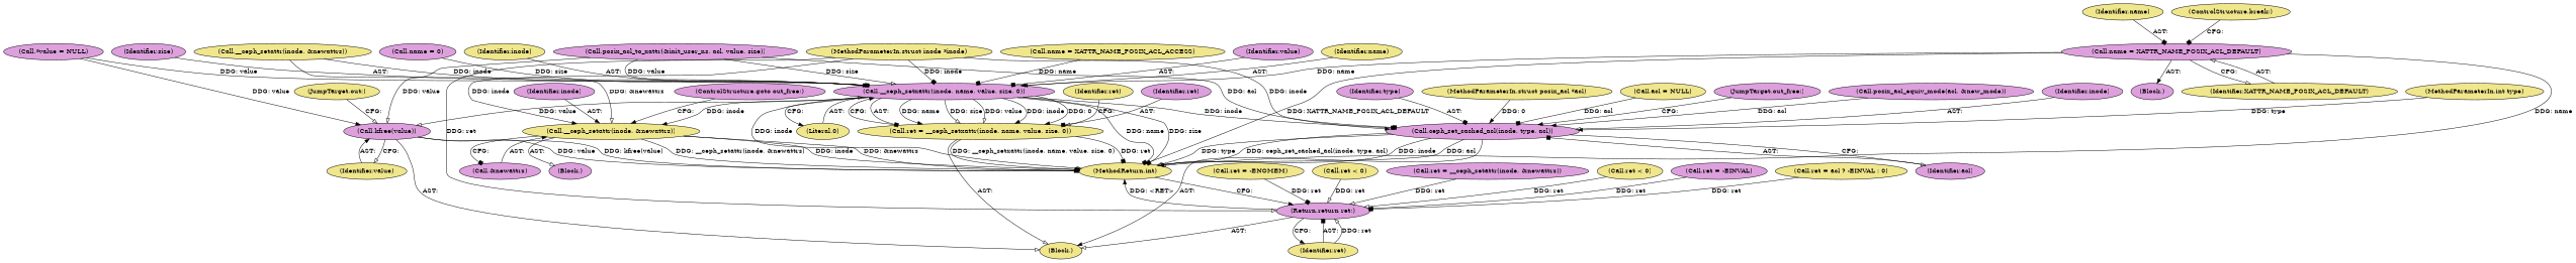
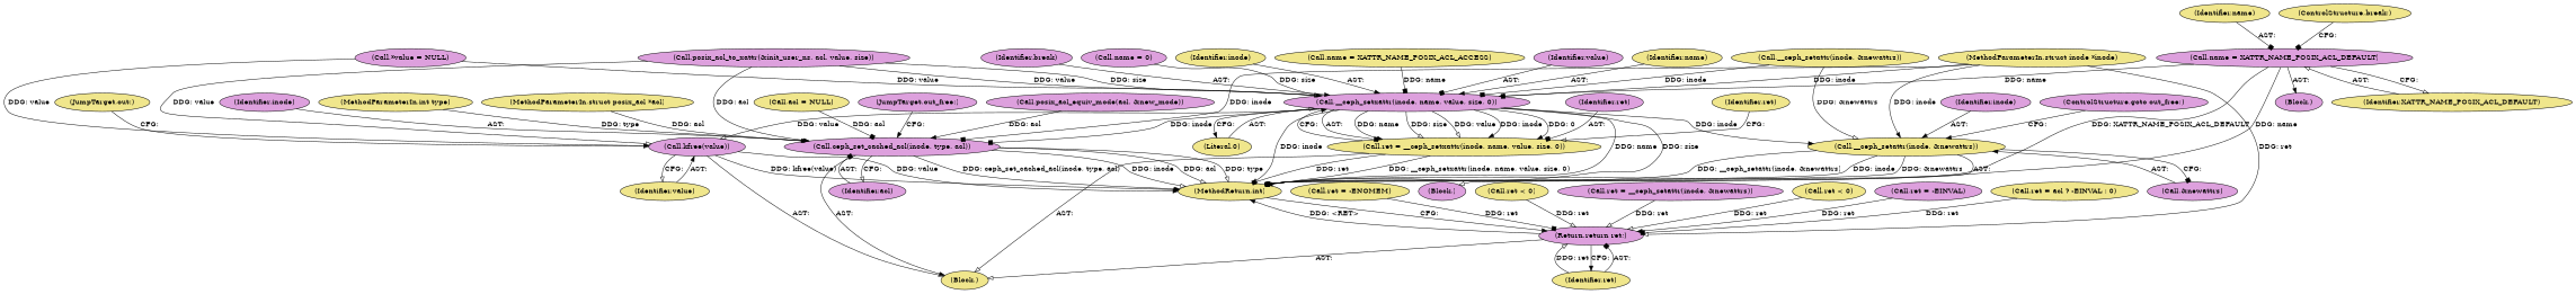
  digraph {
    node [fillcolor=khaki style=filled]
    edge [arrowhead=normal]
    n1 [fillcolor=plum label="(Call,name = XATTR_NAME_POSIX_ACL_DEFAULT)"]
    n2 [fillcolor=plum label="(Call,__ceph_setxattr(inode, name, value, size, 0))"]
    n3 [fillcolor=plum label="(Block,)"]
    n4 [label="(Identifier,XATTR_NAME_POSIX_ACL_DEFAULT)"]
    n5 [label="(MethodReturn,int)"]
    n6 [label="(Call,ret = __ceph_setxattr(inode, name, value, size, 0))"]
    n7 [label="(Call,__ceph_setattr(inode, &newattrs))"]
    n8 [fillcolor=plum label="(Call,ceph_set_cached_acl(inode, type, acl))"]
    n9 [fillcolor=plum label="(Call,kfree(value))"]
    n10 [label="(Literal,0)"]
    n11 [fillcolor=plum label="(Return,return ret;)"]
    n12 [label="(Block,)"]
    n13 [fillcolor=plum label="(Call,&newattrs)"]
    n14 [fillcolor=plum label="(Block,)"]
    n15 [fillcolor=plum label="(Identifier,acl)"]
    n16 [label="(Identifier,value)"]
    n17 [label="(Identifier,ret)"]
    n18 [label="(Call,name = XATTR_NAME_POSIX_ACL_ACCESS)"]
    n19 [label="(Call,acl = NULL)"]
    n20 [fillcolor=plum label="(JumpTarget,out_free:)"]
    n21 [fillcolor=plum label="(Identifier,value)"]
    n22 [label="(Identifier,name)"]
    n23 [label="(Identifier,name)"]
    n24 [label="(Identifier,ret)"]
    n25 [label="(ControlStructure,break;)"]
-   n26 [fillcolor=plum label="(Identifier,size)"]
+   n26 [fillcolor=plum label="(Identifier,break)"]
    n27 [fillcolor=plum label="(Call,posix_acl_equiv_mode(acl, &new_mode))"]
    n28 [fillcolor=plum label="(ControlStructure,goto out_free;)"]
    n29 [fillcolor=plum label="(Identifier,ret)"]
    n30 [label="(JumpTarget,out:)"]
    n31 [fillcolor=plum label="(Call,posix_acl_to_xattr(&init_user_ns, acl, value, size))"]
    n32 [label="(Call,ret = -ENOMEM)"]
    n33 [label="(Call,ret < 0)"]
    n34 [fillcolor=plum label="(Call,ret = __ceph_setattr(inode, &newattrs))"]
    n35 [label="(Call,ret < 0)"]
    n36 [fillcolor=plum label="(Identifier,inode)"]
    n37 [label="(MethodParameterIn,int type)"]
    n38 [fillcolor=plum label="(Call,name = 0)"]
    n39 [fillcolor=plum label="(Call,ret = -EINVAL)"]
    n40 [label="(Identifier,inode)"]
    n41 [label="(Call,__ceph_setattr(inode, &newattrs))"]
    n42 [fillcolor=plum label="(Identifier,inode)"]
-   n43 [fillcolor=plum label="(Identifier,type)"]
    n44 [label="(Call,ret = acl ? -EINVAL : 0)"]
    n45 [label="(MethodParameterIn,struct posix_acl *acl)"]
    n46 [label="(MethodParameterIn,struct inode *inode)"]
    n47 [fillcolor=plum label="(Call,*value = NULL)"]
    n1 -> n2 [label="DDG: name"]
    n1 -> n3 [label="AST: "]
    n1 -> n4 [arrowhead=onormal label="CFG: "]
    n1 -> n5 [arrowhead=onormal label="DDG: XATTR_NAME_POSIX_ACL_DEFAULT"]
    n1 -> n5 [arrowhead=onormal label="DDG: name"]
    n2 -> n5 [arrowhead=box label="DDG: name"]
    n2 -> n5 [arrowhead=box label="DDG: size"]
    n2 -> n5 [arrowhead=onormal label="DDG: inode"]
    n2 -> n6 [arrowhead=box label="AST: "]
    n2 -> n6 [label="DDG: name"]
    n2 -> n6 [arrowhead=onormal label="DDG: size"]
    n2 -> n6 [arrowhead=onormal label="DDG: value"]
    n2 -> n6 [label="DDG: inode"]
    n2 -> n6 [label="DDG: 0"]
    n2 -> n7 [label="DDG: inode"]
    n2 -> n8 [arrowhead=box label="DDG: inode"]
    n2 -> n9 [arrowhead=onormal label="DDG: value"]
    n2 -> n10 [label="CFG: "]
    n4 -> n1 [arrowhead=onormal label="AST: "]
    n5 -> n11 [label="CFG: "]
    n6 -> n2 [label="CFG: "]
    n6 -> n5 [label="DDG: __ceph_setxattr(inode, name, value, size, 0)"]
    n6 -> n5 [arrowhead=box label="DDG: ret"]
    n6 -> n12 [arrowhead=onormal label="AST: "]
    n7 -> n5 [arrowhead=onormal label="DDG: __ceph_setattr(inode, &newattrs)"]
    n7 -> n5 [arrowhead=box label="DDG: inode"]
    n7 -> n5 [arrowhead=box label="DDG: &newattrs"]
    n7 -> n13 [arrowhead=box label="CFG: "]
    n7 -> n14 [arrowhead=onormal label="AST: "]
    n8 -> n5 [arrowhead=onormal label="DDG: type"]
    n8 -> n5 [label="DDG: ceph_set_cached_acl(inode, type, acl)"]
    n8 -> n5 [arrowhead=onormal label="DDG: inode"]
    n8 -> n5 [arrowhead=onormal label="DDG: acl"]
    n8 -> n12 [label="AST: "]
    n8 -> n15 [arrowhead=onormal label="CFG: "]
    n9 -> n5 [label="DDG: value"]
    n9 -> n5 [label="DDG: kfree(value)"]
    n9 -> n12 [arrowhead=onormal label="AST: "]
    n9 -> n16 [arrowhead=onormal label="CFG: "]
    n10 -> n2 [arrowhead=onormal label="AST: "]
    n11 -> n5 [label="DDG: <RET>"]
    n11 -> n12 [arrowhead=onormal label="AST: "]
    n11 -> n17 [label="CFG: "]
    n13 -> n7 [label="AST: "]
    n15 -> n8 [arrowhead=box label="AST: "]
    n16 -> n9 [label="AST: "]
    n17 -> n11 [arrowhead=box label="AST: "]
    n17 -> n11 [arrowhead=onormal label="DDG: ret"]
    n18 -> n2 [arrowhead=box label="DDG: name"]
    n19 -> n8 [arrowhead=box label="DDG: acl"]
    n20 -> n8 [label="CFG: "]
    n21 -> n2 [arrowhead=box label="AST: "]
    n22 -> n1 [arrowhead=box label="AST: "]
    n23 -> n2 [label="AST: "]
    n24 -> n6 [arrowhead=onormal label="CFG: "]
    n25 -> n1 [arrowhead=box label="CFG: "]
    n26 -> n2 [label="AST: "]
    n27 -> n8 [label="DDG: acl"]
    n28 -> n7 [label="CFG: "]
    n29 -> n6 [arrowhead=box label="AST: "]
    n30 -> n9 [arrowhead=onormal label="CFG: "]
    n31 -> n2 [label="DDG: value"]
    n31 -> n2 [arrowhead=onormal label="DDG: size"]
    n31 -> n8 [label="DDG: acl"]
    n31 -> n9 [arrowhead=onormal label="DDG: value"]
    n32 -> n11 [arrowhead=box label="DDG: ret"]
    n33 -> n11 [arrowhead=onormal label="DDG: ret"]
    n34 -> n11 [arrowhead=onormal label="DDG: ret"]
    n35 -> n11 [arrowhead=onormal label="DDG: ret"]
    n36 -> n8 [arrowhead=onormal label="AST: "]
    n37 -> n8 [label="DDG: type"]
    n38 -> n2 [arrowhead=onormal label="DDG: size"]
    n39 -> n11 [label="DDG: ret"]
    n40 -> n2 [label="AST: "]
    n41 -> n2 [arrowhead=box label="DDG: inode"]
    n41 -> n7 [arrowhead=onormal label="DDG: &newattrs"]
    n42 -> n7 [label="AST: "]
-   n43 -> n8 [arrowhead=box label="AST: "]
    n44 -> n11 [arrowhead=box label="DDG: ret"]
-   n45 -> n8 [label="DDG: 0"]
+   n45 -> n8 [label="DDG: acl"]
    n46 -> n2 [arrowhead=box label="DDG: inode"]
    n46 -> n7 [label="DDG: inode"]
    n46 -> n8 [arrowhead=box label="DDG: inode"]
    n46 -> n11 [arrowhead=onormal label="DDG: ret"]
    n47 -> n2 [arrowhead=onormal label="DDG: value"]
    n47 -> n9 [label="DDG: value"]
  }
